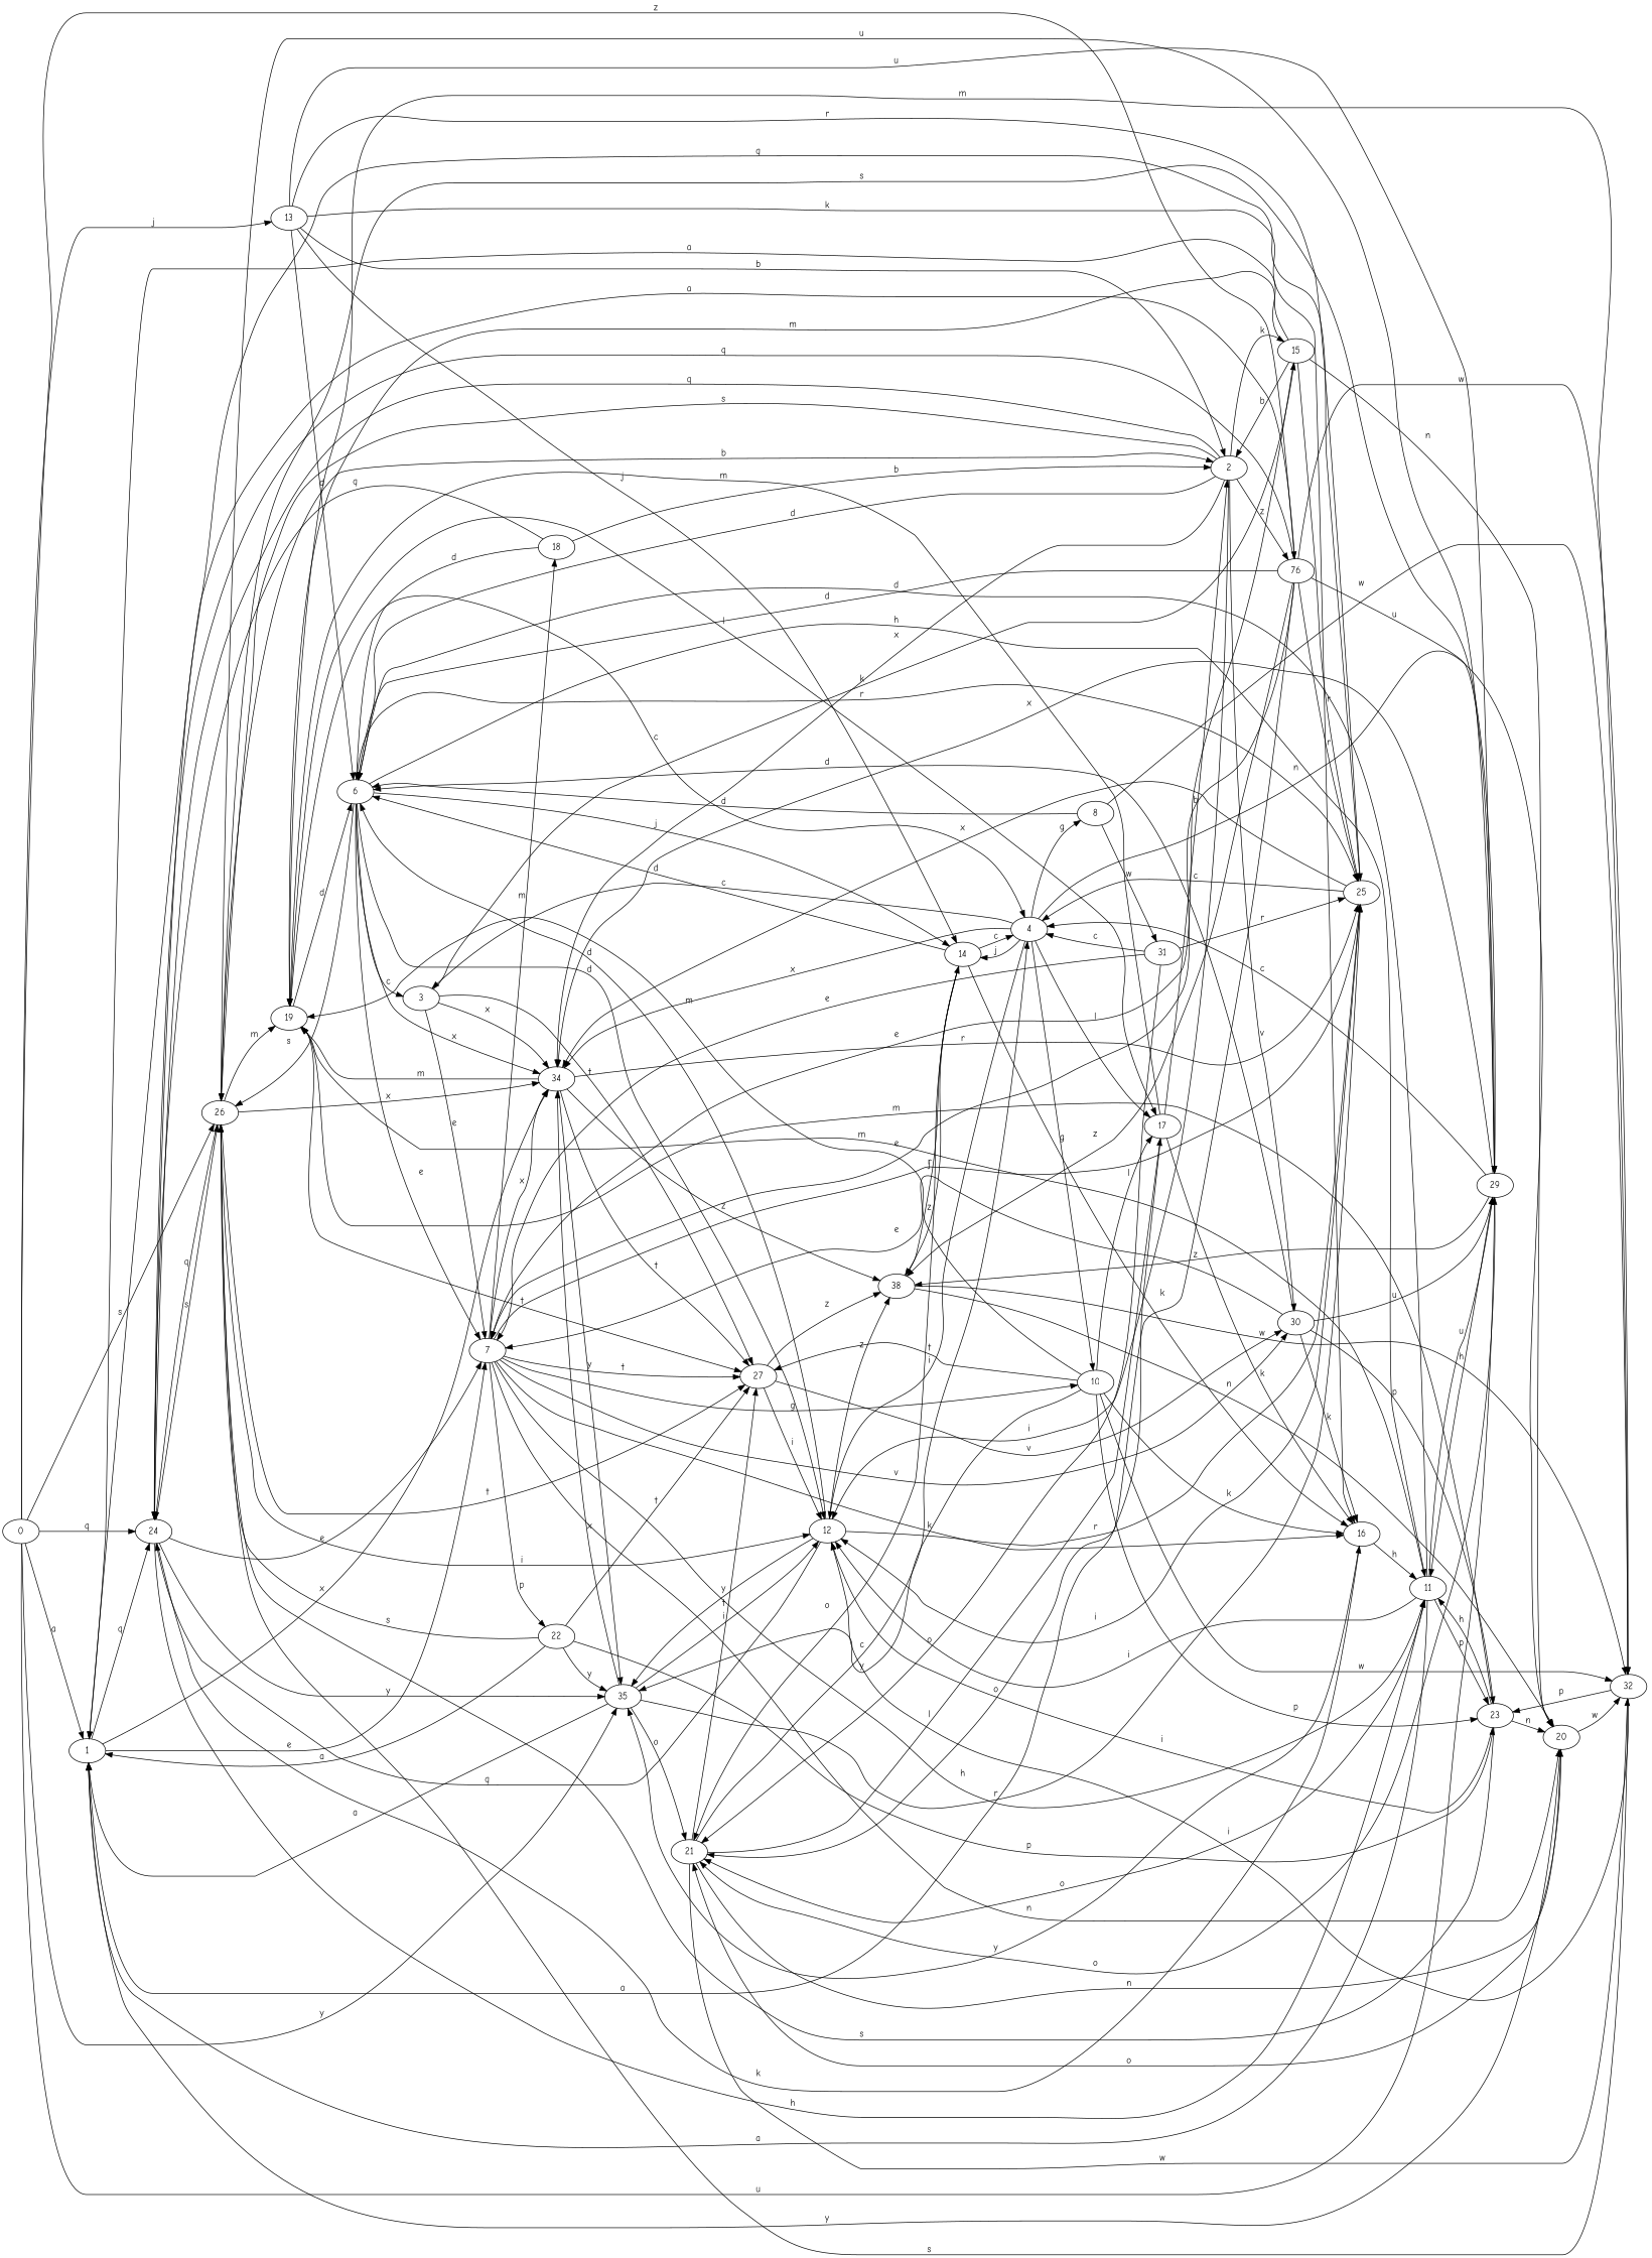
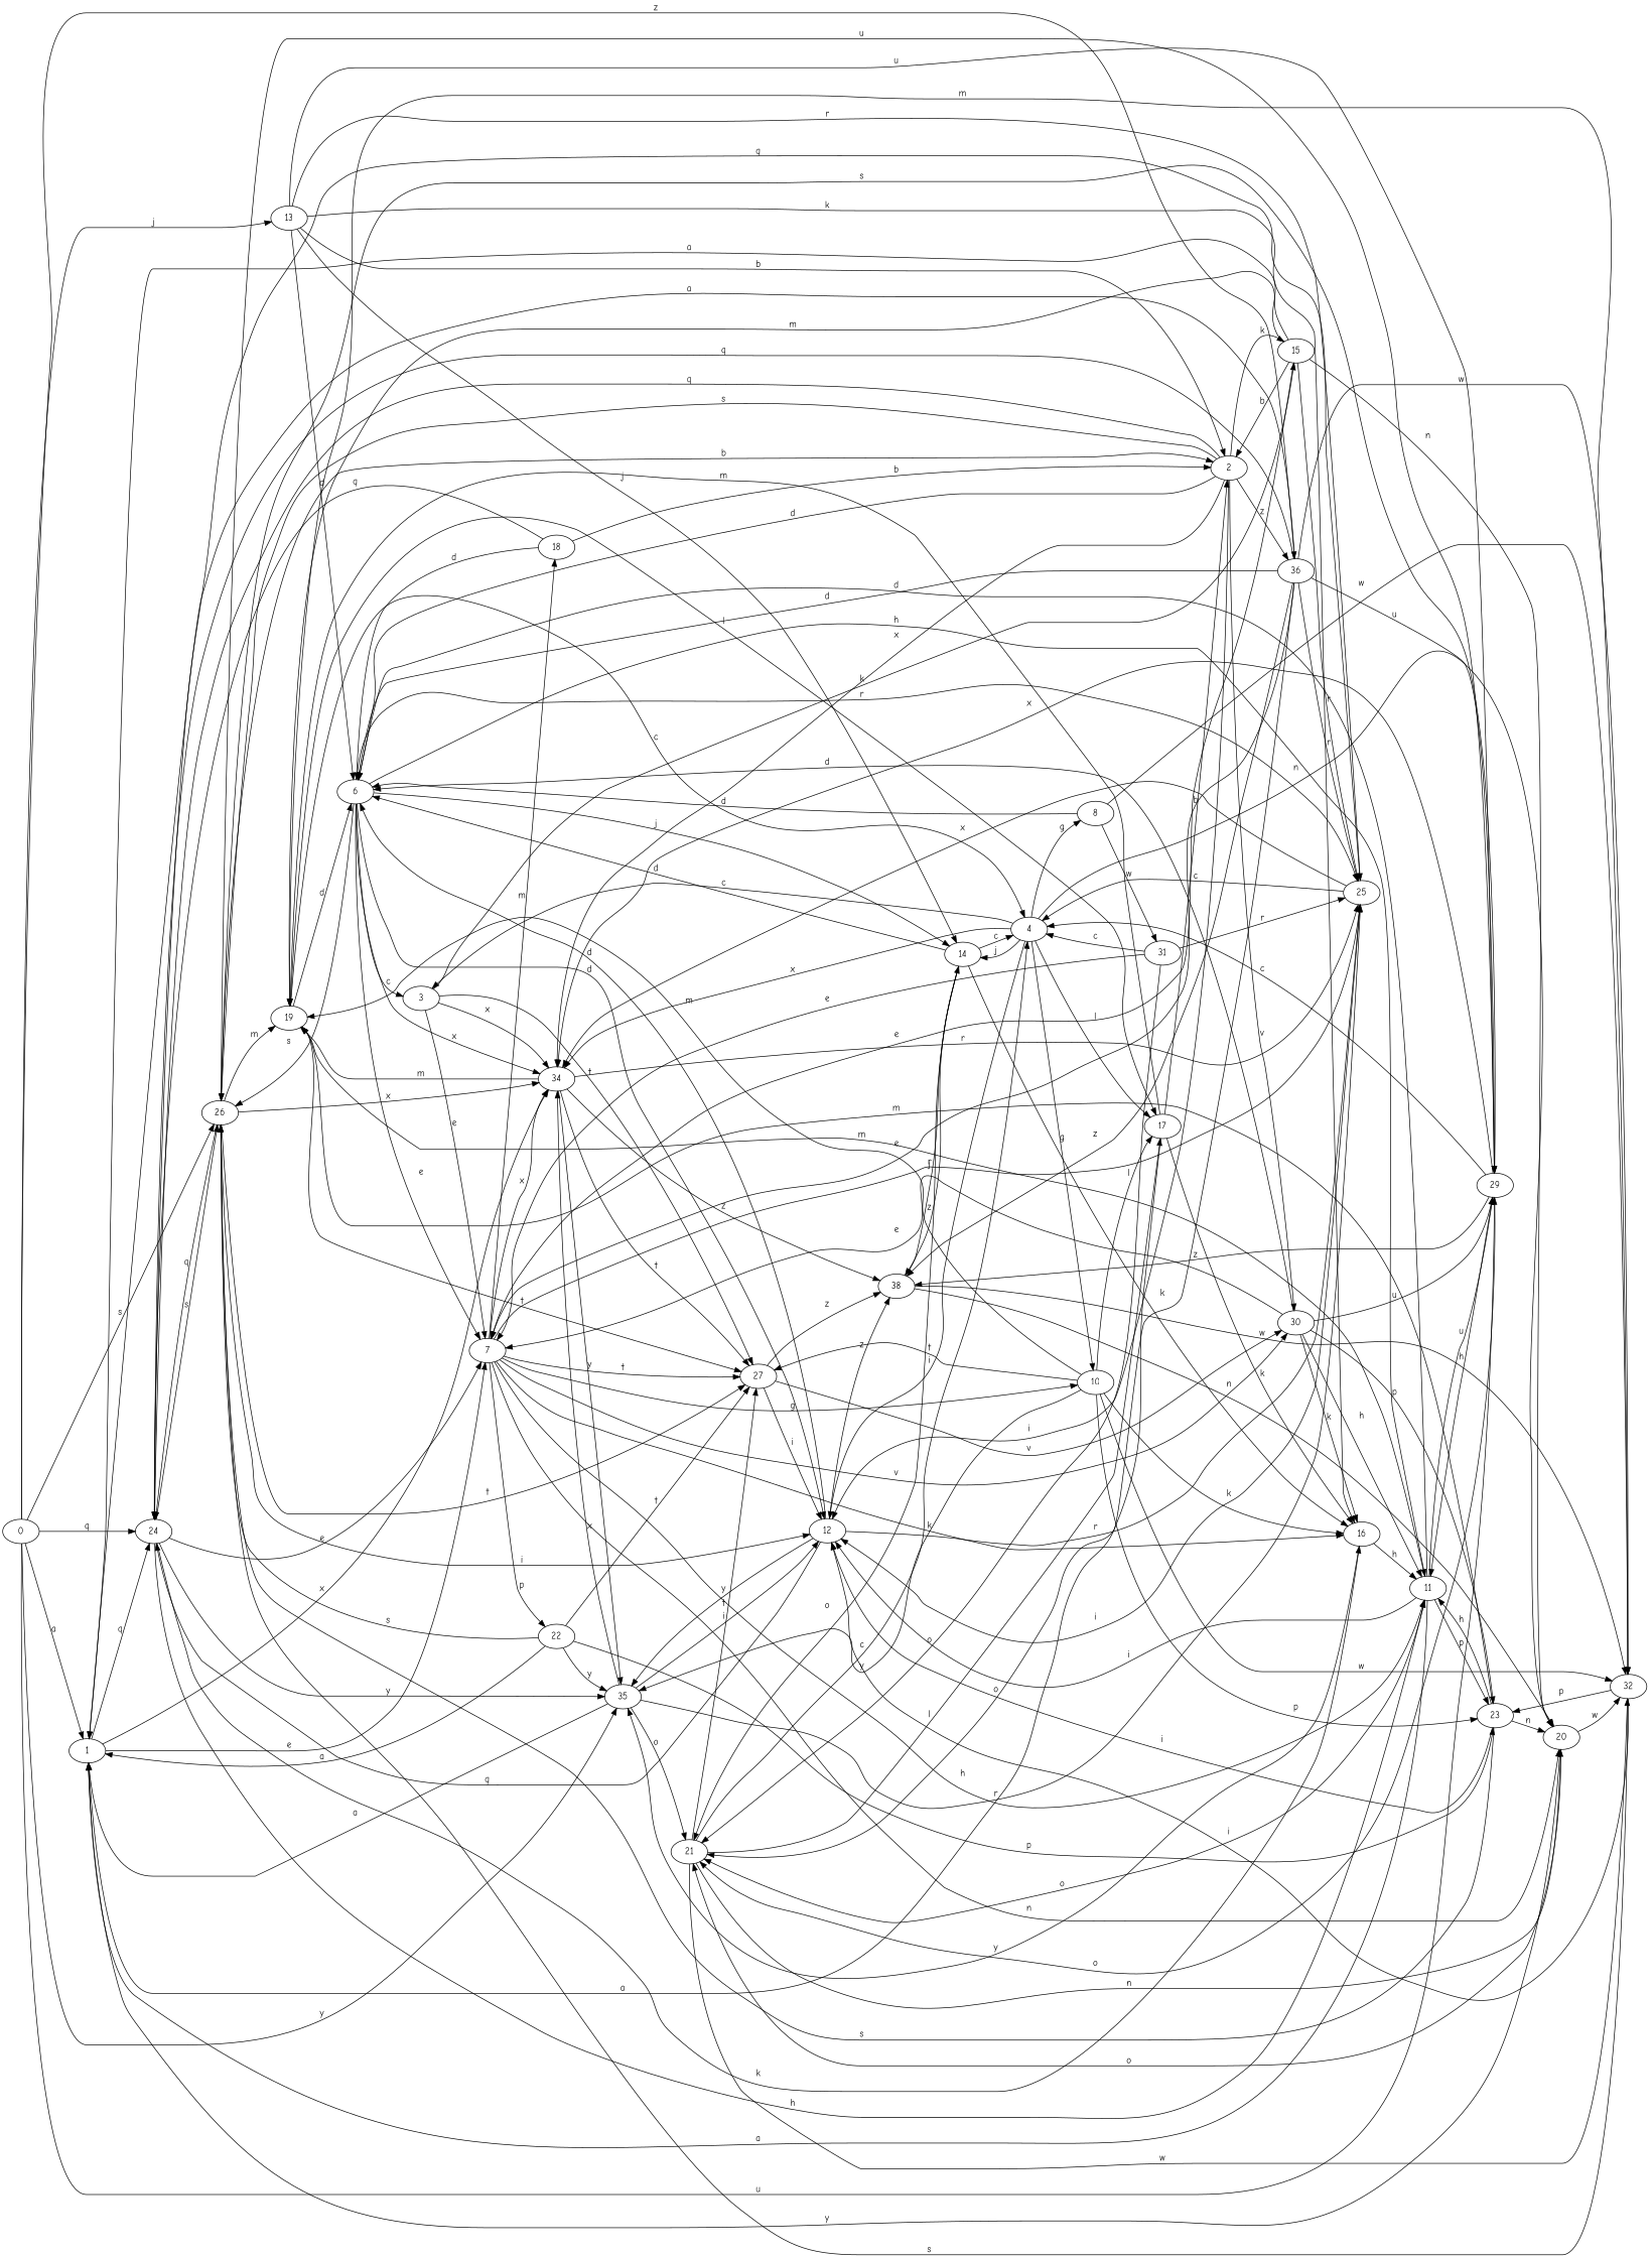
  strict digraph {
    fontname="Comic Neue"
    rankdir=LR
    node [fontname="Comic Neue"]
    edge [fontname="Comic Neue"]
    0
    1
    13
    24
    26
    29
    35
-   36 [label=76]
+   36
    7
    34
    2
    6
    14
    25
    16
    11
    12
    27
    19
    4
    21
    38
    32
    30
    10
    20
    18
    22
    15
    3
    23
    8
    17
    31
    0 -> 1 [label=a]
    0 -> 13 [label=j]
    0 -> 24 [label=q]
    0 -> 26 [label=s]
    0 -> 29 [label=u]
    0 -> 35 [label=y]
    0 -> 36 [label=z]
    1 -> 24 [label=q]
    1 -> 7 [label=e]
    1 -> 34 [label=x]
    13 -> 29 [label=u]
    13 -> 2 [label=b]
    13 -> 6 [label=d]
    13 -> 14 [label=j]
    13 -> 25 [label=r]
    13 -> 16 [label=k]
    24 -> 26 [label=s]
    24 -> 35 [label=y]
    24 -> 7 [label=e]
    24 -> 16 [label=k]
    24 -> 11 [label=h]
    26 -> 24 [label=q]
    26 -> 29 [label=u]
    26 -> 34 [label=x]
    26 -> 2 [label=b]
    26 -> 12 [label=i]
    26 -> 27 [label=t]
    26 -> 19 [label=m]
    29 -> 26 [label=s]
    29 -> 34 [label=x]
    29 -> 11 [label=h]
    29 -> 4 [label=c]
    29 -> 21 [label=o]
    29 -> 38 [label=z]
    35 -> 1 [label=a]
    35 -> 34 [label=x]
    35 -> 25 [label=r]
    35 -> 12 [label=i]
    35 -> 21 [label=o]
    36 -> 1 [label=a]
    36 -> 24 [label=q]
    36 -> 29 [label=u]
    36 -> 7 [label=e]
    36 -> 6 [label=d]
    36 -> 25 [label=r]
    36 -> 21 [label=o]
    36 -> 38 [label=z]
    36 -> 32 [label=w]
    7 -> 34 [label=x]
    7 -> 25 [label=r]
    7 -> 16 [label=k]
    7 -> 11 [label=h]
    7 -> 27 [label=t]
    7 -> 30 [label=v]
    7 -> 10 [label=g]
    7 -> 20 [label=n]
    7 -> 18 [label=m]
    7 -> 22 [label=p]
    34 -> 35 [label=y]
    34 -> 25 [label=r]
    34 -> 27 [label=t]
    34 -> 19 [label=m]
    34 -> 38 [label=z]
    2 -> 24 [label=q]
    2 -> 26 [label=s]
    2 -> 36 [label=z]
    2 -> 34 [label=x]
    2 -> 6 [label=d]
    2 -> 12 [label=i]
    2 -> 30 [label=v]
    2 -> 15 [label=k]
    6 -> 26 [label=s]
    6 -> 7 [label=e]
    6 -> 34 [label=x]
    6 -> 14 [label=j]
    6 -> 25 [label=r]
    6 -> 11 [label=h]
    6 -> 12 [label=d]
    6 -> 3 [label=c]
    14 -> 6 [label=d]
    14 -> 16 [label=k]
    14 -> 4 [label=c]
    14 -> 21 [label=o]
    14 -> 38 [label=z]
    25 -> 24 [label=q]
    25 -> 34 [label=x]
    25 -> 12 [label=i]
    25 -> 4 [label=c]
    16 -> 35 [label=y]
    16 -> 11 [label=h]
    11 -> 1 [label=a]
    11 -> 29 [label=u]
    11 -> 6 [label=d]
    11 -> 12 [label=i]
    11 -> 19 [label=m]
    11 -> 21 [label=o]
    11 -> 23 [label=p]
    12 -> 24 [label=q]
    12 -> 35 [label=y]
    12 -> 6 [label=d]
    12 -> 25 [label=r]
    12 -> 38 [label=z]
    27 -> 12 [label=i]
    27 -> 38 [label=z]
    27 -> 30 [label=v]
    19 -> 6 [label=d]
    19 -> 27 [label=t]
    19 -> 4 [label=c]
    19 -> 17 [label=l]
    4 -> 34 [label=x]
    4 -> 14 [label=j]
    4 -> 12 [label=i]
    4 -> 10 [label=g]
    4 -> 20 [label=n]
    4 -> 3 [label=c]
    4 -> 8 [label=g]
    4 -> 17 [label=l]
    21 -> 27 [label=t]
    21 -> 4 [label=c]
    21 -> 32 [label=w]
    21 -> 20 [label=n]
    21 -> 17 [label=l]
    38 -> 14 [label=j]
    38 -> 32 [label=w]
    38 -> 20 [label=n]
    32 -> 26 [label=s]
    32 -> 12 [label=i]
    32 -> 19 [label=m]
    32 -> 23 [label=p]
    30 -> 29 [label=u]
    30 -> 7 [label=e]
    30 -> 6 [label=d]
    30 -> 16 [label=k]
+   30 -> 11 [label=h]
    30 -> 23 [label=p]
    10 -> 35 [label=y]
    10 -> 16 [label=k]
    10 -> 27 [label=t]
    10 -> 19 [label=m]
    10 -> 32 [label=w]
    10 -> 23 [label=p]
    10 -> 17 [label=l]
    20 -> 1 [label=y]
    20 -> 21 [label=o]
    20 -> 32 [label=w]
    18 -> 24 [label=q]
    18 -> 2 [label=b]
    18 -> 6 [label=d]
    22 -> 1 [label=a]
    22 -> 26 [label=s]
    22 -> 35 [label=y]
    22 -> 27 [label=t]
    22 -> 23 [label=p]
    15 -> 1 [label=a]
    15 -> 7 [label=e]
    15 -> 2 [label=b]
    15 -> 25 [label=r]
    15 -> 19 [label=m]
    15 -> 20 [label=n]
    3 -> 7 [label=e]
    3 -> 34 [label=x]
    3 -> 27 [label=t]
    3 -> 15 [label=k]
    23 -> 26 [label=s]
    23 -> 11 [label=h]
    23 -> 12 [label=i]
    23 -> 19 [label=m]
    23 -> 20 [label=n]
    8 -> 6 [label=d]
    8 -> 32 [label=w]
    8 -> 31 [label=w]
    17 -> 1 [label=a]
    17 -> 2 [label=b]
    17 -> 16 [label=k]
    17 -> 19 [label=m]
    31 -> 7 [label=e]
    31 -> 25 [label=r]
    31 -> 4 [label=c]
    31 -> 21 [label=o]
  }
